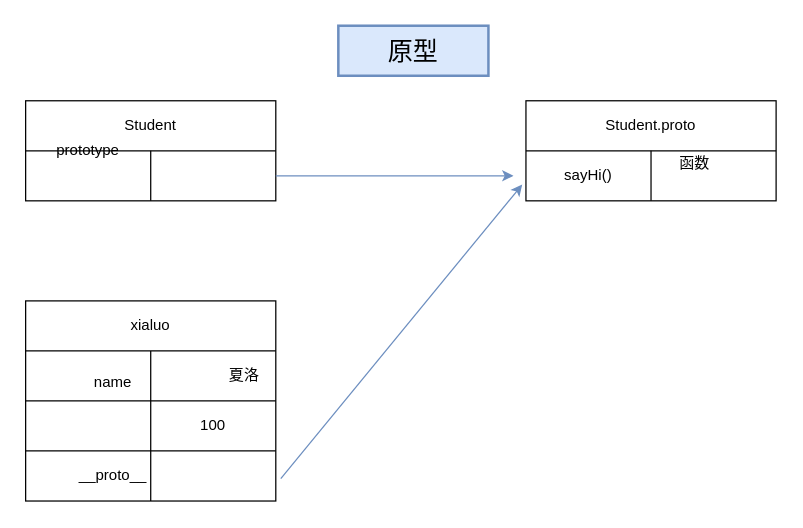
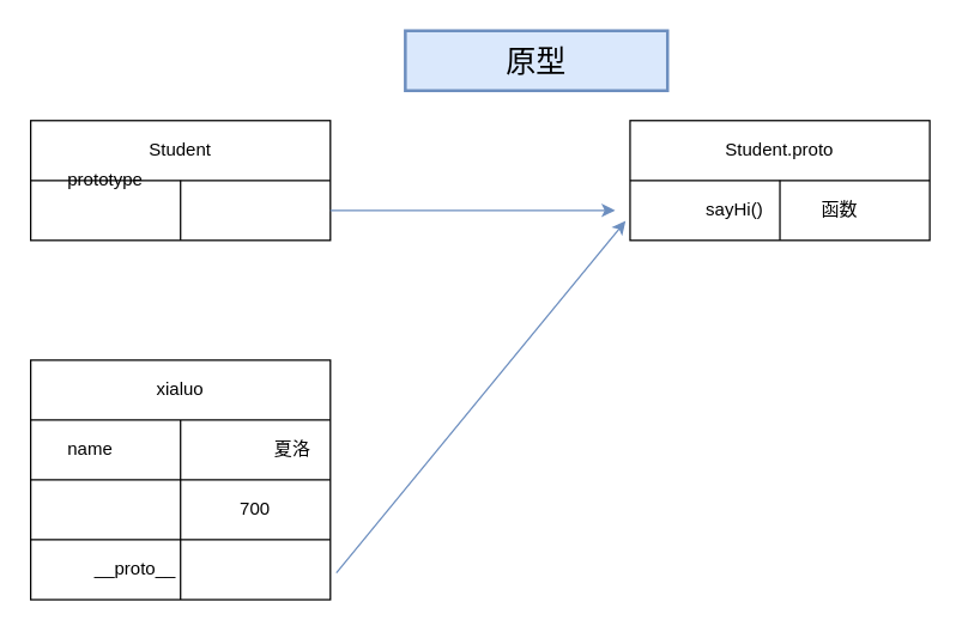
  <mxCell id="0" />
  <mxCell id="1" parent="0" />
  <mxCell id="2" value="" style="rounded=0;whiteSpace=wrap;html=1;" parent="1" vertex="1"><mxGeometry x="20" y="80" width="200" height="80" as="geometry" /></mxCell>
  <mxCell id="3" value="" style="endArrow=none;html=1;exitX=0;exitY=0.5;exitDx=0;exitDy=0;entryX=1;entryY=0.5;entryDx=0;entryDy=0;" parent="1" source="2" target="2" edge="1"><mxGeometry width="50" height="50" relative="1" as="geometry"><mxPoint x="330" y="450" as="sourcePoint" /><mxPoint x="380" y="400" as="targetPoint" /></mxGeometry></mxCell>
  <mxCell id="4" value="" style="endArrow=none;html=1;entryX=0.5;entryY=1;entryDx=0;entryDy=0;" parent="1" target="2" edge="1"><mxGeometry width="50" height="50" relative="1" as="geometry"><mxPoint x="120" y="120" as="sourcePoint" /><mxPoint x="380" y="400" as="targetPoint" /></mxGeometry></mxCell>
  <mxCell id="5" value="Student" style="text;html=1;strokeColor=none;fillColor=none;align=center;verticalAlign=middle;whiteSpace=wrap;rounded=0;" parent="1" vertex="1"><mxGeometry x="100" y="90" width="40" height="20" as="geometry" /></mxCell>
  <mxCell id="6" value="prototype" style="text;html=1;strokeColor=none;fillColor=none;align=center;verticalAlign=middle;whiteSpace=wrap;rounded=0;" parent="1" vertex="1"><mxGeometry x="50" y="110" width="40" height="20" as="geometry" /></mxCell>
  <mxCell id="7" value="" style="rounded=0;whiteSpace=wrap;html=1;" parent="1" vertex="1"><mxGeometry x="20" y="240" width="200" height="160" as="geometry" /></mxCell>
  <mxCell id="8" value="" style="endArrow=none;html=1;entryX=1;entryY=0.25;entryDx=0;entryDy=0;exitX=0;exitY=0.25;exitDx=0;exitDy=0;" parent="1" source="7" target="7" edge="1"><mxGeometry width="50" height="50" relative="1" as="geometry"><mxPoint x="330" y="450" as="sourcePoint" /><mxPoint x="380" y="400" as="targetPoint" /></mxGeometry></mxCell>
  <mxCell id="9" value="" style="endArrow=none;html=1;exitX=0;exitY=0.5;exitDx=0;exitDy=0;entryX=1;entryY=0.5;entryDx=0;entryDy=0;" parent="1" source="7" target="7" edge="1"><mxGeometry width="50" height="50" relative="1" as="geometry"><mxPoint x="330" y="450" as="sourcePoint" /><mxPoint x="380" y="400" as="targetPoint" /></mxGeometry></mxCell>
  <mxCell id="10" value="" style="endArrow=none;html=1;exitX=0;exitY=0.75;exitDx=0;exitDy=0;entryX=1;entryY=0.75;entryDx=0;entryDy=0;" parent="1" source="7" target="7" edge="1"><mxGeometry width="50" height="50" relative="1" as="geometry"><mxPoint x="330" y="450" as="sourcePoint" /><mxPoint x="380" y="400" as="targetPoint" /></mxGeometry></mxCell>
  <mxCell id="11" value="" style="endArrow=none;html=1;entryX=0.5;entryY=1;entryDx=0;entryDy=0;" parent="1" target="7" edge="1"><mxGeometry width="50" height="50" relative="1" as="geometry"><mxPoint x="120" y="280" as="sourcePoint" /><mxPoint x="380" y="400" as="targetPoint" /></mxGeometry></mxCell>
- <mxCell id="12" value="name" style="text;html=1;strokeColor=none;fillColor=none;align=center;verticalAlign=middle;whiteSpace=wrap;rounded=0;" parent="1" vertex="1"><mxGeometry x="70" y="295" width="40" height="20" as="geometry" /></mxCell>
- <mxCell id="13" value="100" style="text;html=1;strokeColor=none;fillColor=none;align=center;verticalAlign=middle;whiteSpace=wrap;rounded=0;" parent="1" vertex="1"><mxGeometry x="150" y="330" width="40" height="20" as="geometry" /></mxCell>
+ <mxCell id="12" value="name" style="text;html=1;strokeColor=none;fillColor=none;align=center;verticalAlign=middle;whiteSpace=wrap;rounded=0;" parent="1" vertex="1"><mxGeometry x="40" y="290" width="40" height="20" as="geometry" /></mxCell>
+ <mxCell id="13" value="700" style="text;html=1;strokeColor=none;fillColor=none;align=center;verticalAlign=middle;whiteSpace=wrap;rounded=0;" parent="1" vertex="1"><mxGeometry x="150" y="330" width="40" height="20" as="geometry" /></mxCell>
  <mxCell id="14" value="__proto__" style="text;html=1;strokeColor=none;fillColor=none;align=center;verticalAlign=middle;whiteSpace=wrap;rounded=0;" parent="1" vertex="1"><mxGeometry x="70" y="370" width="40" height="20" as="geometry" /></mxCell>
  <mxCell id="15" value="夏洛" style="text;html=1;strokeColor=none;fillColor=none;align=center;verticalAlign=middle;whiteSpace=wrap;rounded=0;" parent="1" vertex="1"><mxGeometry x="175" y="290" width="40" height="20" as="geometry" /></mxCell>
  <mxCell id="16" value="xialuo" style="text;html=1;strokeColor=none;fillColor=none;align=center;verticalAlign=middle;whiteSpace=wrap;rounded=0;" parent="1" vertex="1"><mxGeometry x="100" y="250" width="40" height="20" as="geometry" /></mxCell>
  <mxCell id="17" value="" style="rounded=0;whiteSpace=wrap;html=1;" parent="1" vertex="1"><mxGeometry x="420" y="80" width="200" height="80" as="geometry" /></mxCell>
  <mxCell id="18" value="" style="endArrow=none;html=1;exitX=0;exitY=0.5;exitDx=0;exitDy=0;entryX=1;entryY=0.5;entryDx=0;entryDy=0;" parent="1" source="17" target="17" edge="1"><mxGeometry width="50" height="50" relative="1" as="geometry"><mxPoint x="330" y="450" as="sourcePoint" /><mxPoint x="380" y="400" as="targetPoint" /></mxGeometry></mxCell>
  <mxCell id="19" value="" style="endArrow=none;html=1;exitX=0.5;exitY=1;exitDx=0;exitDy=0;" parent="1" source="17" edge="1"><mxGeometry width="50" height="50" relative="1" as="geometry"><mxPoint x="330" y="450" as="sourcePoint" /><mxPoint x="520" y="120" as="targetPoint" /></mxGeometry></mxCell>
  <mxCell id="20" value="Student.proto" style="text;html=1;strokeColor=none;fillColor=none;align=center;verticalAlign=middle;whiteSpace=wrap;rounded=0;" parent="1" vertex="1"><mxGeometry x="500" y="90" width="40" height="20" as="geometry" /></mxCell>
- <mxCell id="21" value="sayHi()" style="text;html=1;strokeColor=none;fillColor=none;align=center;verticalAlign=middle;whiteSpace=wrap;rounded=0;" parent="1" vertex="1"><mxGeometry x="450" y="130" width="40" height="20" as="geometry" /></mxCell>
- <mxCell id="22" value="函数" style="text;html=1;strokeColor=none;fillColor=none;align=center;verticalAlign=middle;whiteSpace=wrap;rounded=0;" parent="1" vertex="1"><mxGeometry x="535" y="120" width="40" height="20" as="geometry" /></mxCell>
+ <mxCell id="21" value="sayHi()" style="text;html=1;strokeColor=none;fillColor=none;align=center;verticalAlign=middle;whiteSpace=wrap;rounded=0;" parent="1" vertex="1"><mxGeometry x="470" y="130" width="40" height="20" as="geometry" /></mxCell>
+ <mxCell id="22" value="函数" style="text;html=1;strokeColor=none;fillColor=none;align=center;verticalAlign=middle;whiteSpace=wrap;rounded=0;" parent="1" vertex="1"><mxGeometry x="540" y="130" width="40" height="20" as="geometry" /></mxCell>
  <mxCell id="23" value="" style="endArrow=classic;html=1;exitX=1;exitY=0.75;exitDx=0;exitDy=0;fillColor=#dae8fc;strokeColor=#6c8ebf;" parent="1" source="2" edge="1"><mxGeometry width="50" height="50" relative="1" as="geometry"><mxPoint x="330" y="450" as="sourcePoint" /><mxPoint x="410" y="140" as="targetPoint" /></mxGeometry></mxCell>
  <mxCell id="24" value="" style="endArrow=classic;html=1;exitX=1.02;exitY=0.888;exitDx=0;exitDy=0;exitPerimeter=0;entryX=-0.015;entryY=0.838;entryDx=0;entryDy=0;fillColor=#dae8fc;strokeColor=#6c8ebf;entryPerimeter=0;" parent="1" source="7" target="17" edge="1"><mxGeometry width="50" height="50" relative="1" as="geometry"><mxPoint x="330" y="450" as="sourcePoint" /><mxPoint x="380" y="400" as="targetPoint" /></mxGeometry></mxCell>
- <mxCell id="25" value="&lt;font style=&quot;font-size: 20px&quot;&gt;原型&lt;/font&gt;" style="text;html=1;strokeColor=#6c8ebf;fillColor=#dae8fc;align=center;verticalAlign=middle;whiteSpace=wrap;rounded=0;strokeWidth=2;" parent="1" vertex="1"><mxGeometry x="270" y="20" width="120" height="40" as="geometry" /></mxCell>
+ <mxCell id="25" value="&lt;font style=&quot;font-size: 20px&quot;&gt;原型&lt;/font&gt;" style="text;html=1;strokeColor=#6c8ebf;fillColor=#dae8fc;align=center;verticalAlign=middle;whiteSpace=wrap;rounded=0;strokeWidth=2;" parent="1" vertex="1"><mxGeometry x="270" y="20" width="175" height="40" as="geometry" /></mxCell>
